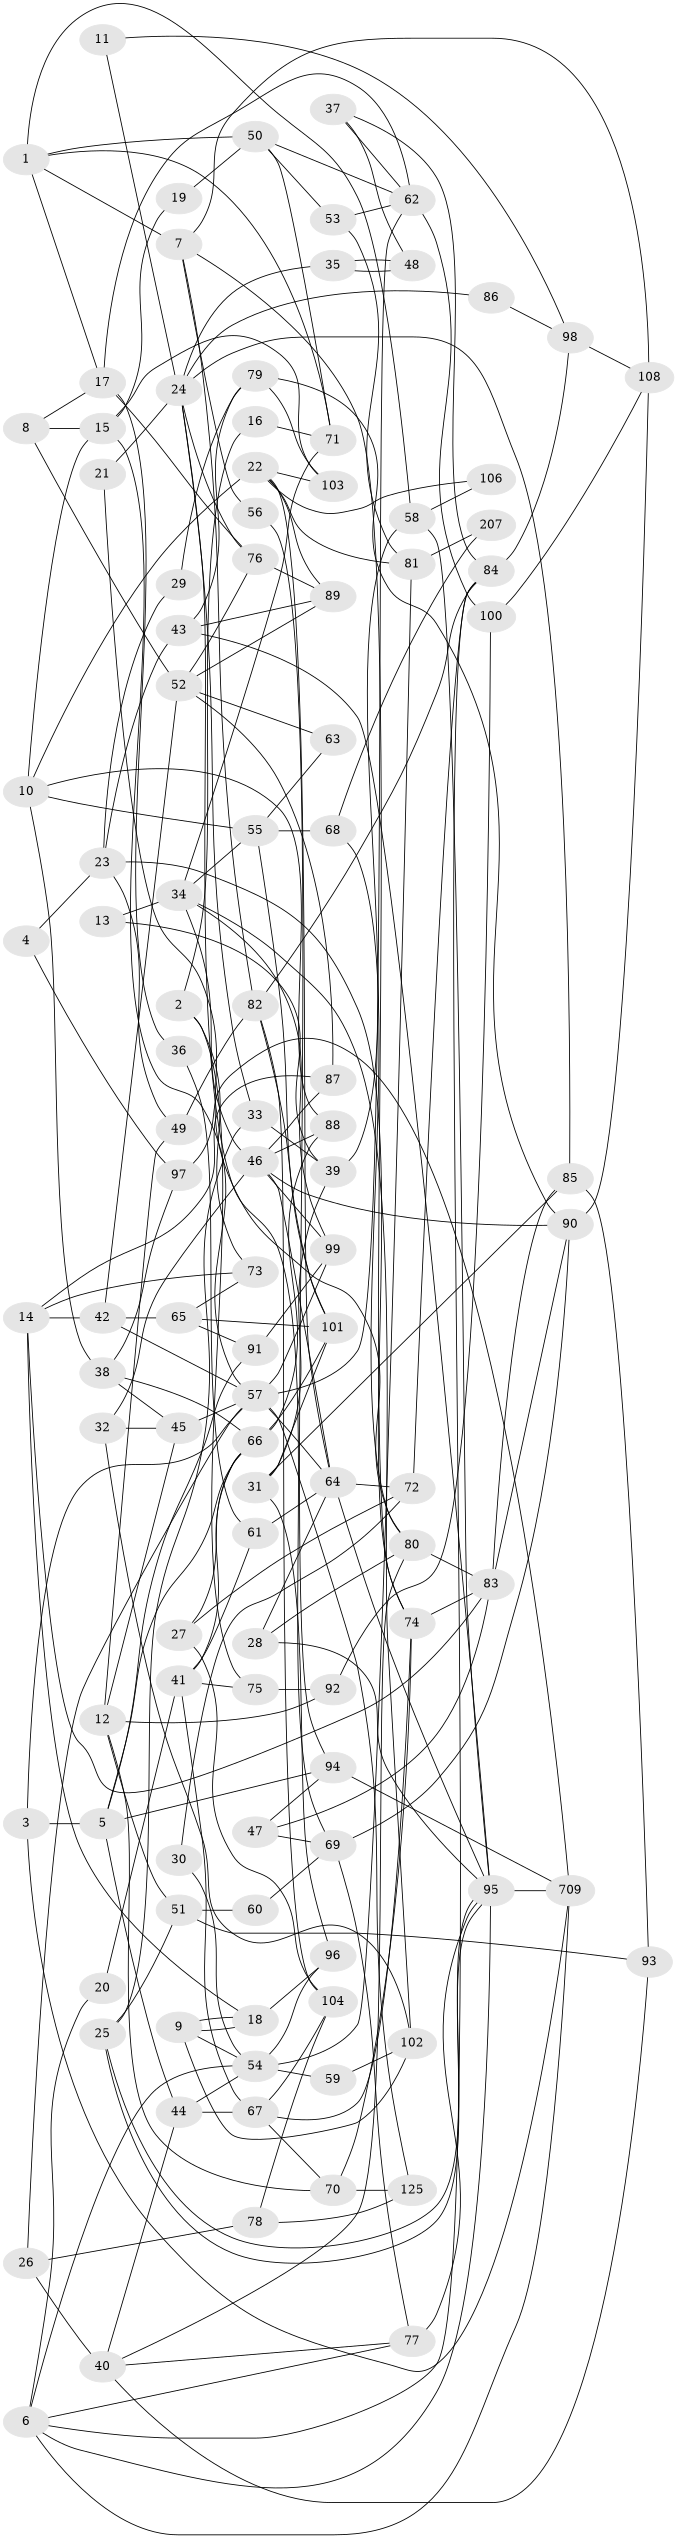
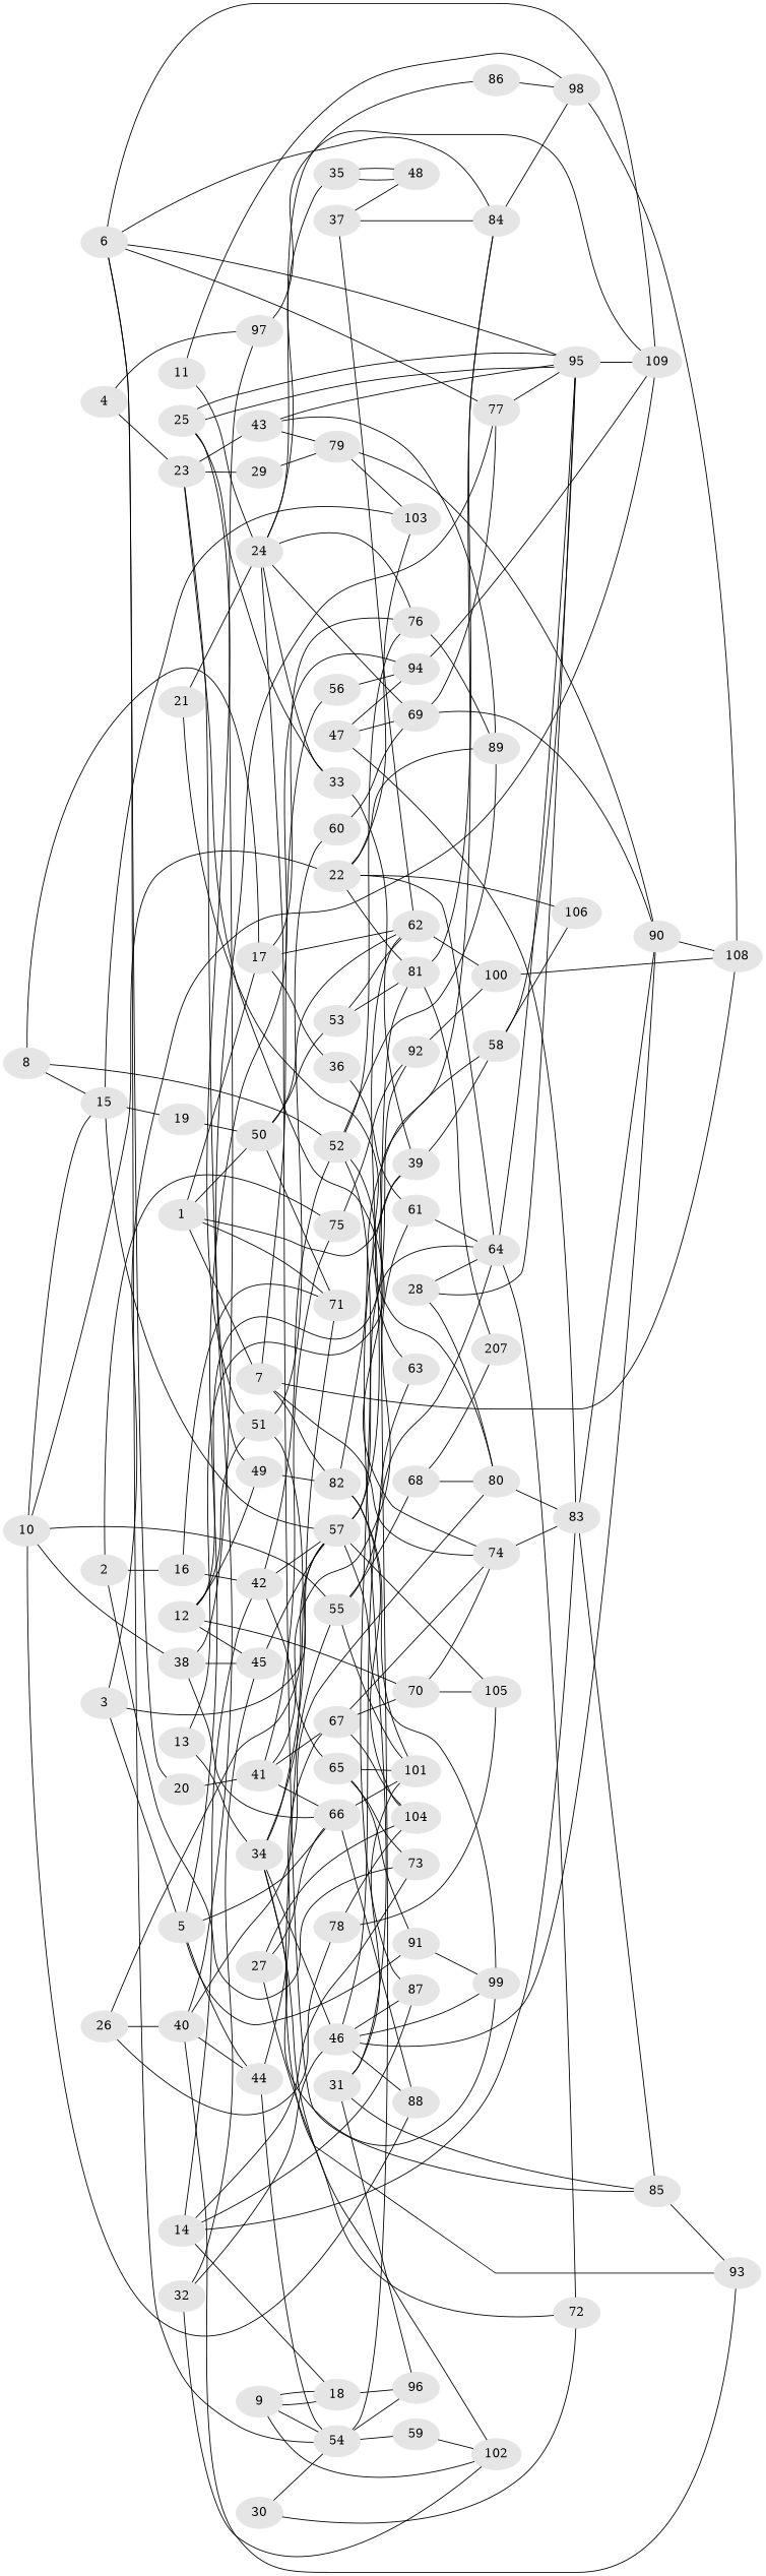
  graph {
    rankdir=LR
    node [color=gray90 style=filled]
    1
    7
    17
    50
    58
    71
    56
    74
    82
    108
    36
    62
    76
    53
    95
    106
    2
    16
    73
    75
    42
    92
    3
    5
    57
-   109 [label=709]
+   109
    44
    66
    91
    94
    64
    99
-   105 [label=125]
+   105
    4
    23
    97
    49
    29
    43
    54
    67
    88
    101
    6
    20
    77
    84
    41
    96
    81
    59
    98
    83
    104
    8
    15
    52
    19
    103
    89
    87
    63
    9
    18
    102
    10
    22
    38
    55
    45
    68
    11
    24
    33
    35
    69
    85
    86
    12
    51
    70
    93
    60
    100
    13
    34
    39
    46
    14
    65
    90
    61
    72
    21
    80
    n96 [label=207]
    79
    48
    25
    26
    40
    78
    27
    28
    30
    31
    32
    37
    47
    1 -- 7
    1 -- 17
    1 -- 50
    1 -- 58
    1 -- 71
    7 -- 56
    7 -- 74
    7 -- 82
    7 -- 108
    17 -- 36
    17 -- 62
    17 -- 76
    50 -- 71
    50 -- 62
    50 -- 53
    58 -- 95
    58 -- 106
    56 -- 94
    74 -- 83
    82 -- 101
    82 -- 84
    82 -- 104
    36 -- 61
    62 -- 100
    76 -- 89
    53 -- 62
    53 -- 81
    95 -- 109
    2 -- 16
    2 -- 73
    2 -- 75
    16 -- 71
+   16 -- 42
    75 -- 92
    42 -- 57
    42 -- 52
    42 -- 65
    92 -- 100
    3 -- 5
    3 -- 57
    3 -- 109
    5 -- 44
    5 -- 66
    5 -- 91
    5 -- 94
    57 -- 62
    57 -- 64
    57 -- 99
    57 -- 105
    44 -- 54
    44 -- 67
    66 -- 88
    66 -- 101
    91 -- 99
    94 -- 109
    64 -- 95
    64 -- 72
    4 -- 23
    4 -- 97
    23 -- 74
    23 -- 49
    23 -- 29
    23 -- 43
    97 -- 109
    49 -- 82
    29 -- 79
    43 -- 95
    43 -- 89
    43 -- 79
    54 -- 96
    54 -- 81
    54 -- 59
    67 -- 74
    67 -- 104
    67 -- 70
    6 -- 95
    6 -- 109
    6 -- 54
    6 -- 20
    6 -- 77
    6 -- 84
    20 -- 41
    77 -- 95
    84 -- 98
    41 -- 75
    41 -- 66
    41 -- 67
    41 -- 61
    81 -- n96
    59 -- 102
    98 -- 108
    83 -- 85
    83 -- 90
    8 -- 17
    8 -- 15
    8 -- 52
    15 -- 57
    15 -- 19
    15 -- 103
    52 -- 76
    52 -- 89
    52 -- 87
    52 -- 63
    19 -- 50
    9 -- 54
    9 -- 18
    9 -- 18
    9 -- 102
    18 -- 96
    10 -- 88
    10 -- 15
    10 -- 22
    10 -- 38
    10 -- 55
    22 -- 106
    22 -- 64
    22 -- 81
    22 -- 103
    22 -- 89
    38 -- 66
    38 -- 97
    38 -- 45
    55 -- 101
    55 -- 63
    55 -- 68
    45 -- 57
    68 -- 80
    68 -- n96
    11 -- 98
    11 -- 24
    24 -- 76
    24 -- 33
    24 -- 35
    24 -- 69
    24 -- 85
    24 -- 86
    33 -- 39
    35 -- 48
    35 -- 48
    69 -- 77
    69 -- 90
    85 -- 93
    86 -- 98
    12 -- 92
    12 -- 49
    12 -- 45
    12 -- 51
    12 -- 70
    51 -- 93
    51 -- 60
    70 -- 74
    70 -- 105
    60 -- 69
    100 -- 108
    13 -- 34
    13 -- 39
    34 -- 71
    34 -- 99
    34 -- 102
    34 -- 55
    34 -- 46
    39 -- 58
    46 -- 64
    46 -- 99
    46 -- 88
    46 -- 87
    46 -- 90
    14 -- 73
    14 -- 42
    14 -- 83
    14 -- 87
    14 -- 18
    65 -- 73
    65 -- 91
    65 -- 101
    90 -- 108
    61 -- 64
-   72 -- 84
+   81 -- 84
    21 -- 24
    21 -- 80
    80 -- 83
    79 -- 103
    79 -- 90
    25 -- 95
    25 -- 95
    25 -- 33
    25 -- 51
    26 -- 57
    26 -- 40
    26 -- 78
    40 -- 44
    40 -- 77
    40 -- 93
    40 -- 80
    78 -- 105
    78 -- 104
    27 -- 66
    27 -- 104
    27 -- 72
    28 -- 95
    28 -- 64
    28 -- 80
    30 -- 54
    30 -- 72
    31 -- 101
    31 -- 96
    31 -- 85
    31 -- 39
    32 -- 102
    32 -- 45
    32 -- 46
    37 -- 62
    37 -- 84
    37 -- 48
    47 -- 94
    47 -- 83
    47 -- 69
  }
